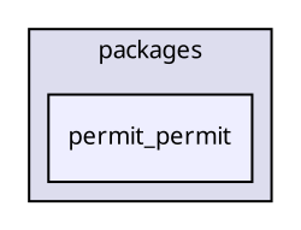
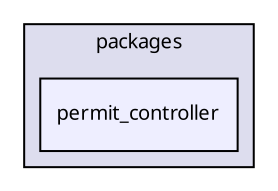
  digraph {
    compound=true
    rankdir=LR
-   n1 [fillcolor="#eeeeff" fontname="FreeSans.ttf" fontsize=10 label=permit_permit pencolor=black shape=box style=filled]
+   n1 [fillcolor="#eeeeff" fontname="FreeSans.ttf" fontsize=10 label=permit_controller pencolor=black shape=box style=filled]
    subgraph cluster_1 {
      bgcolor="#ddddee"
      fontname="FreeSans.ttf"
      fontsize=10
      label=packages
      pencolor=black
      n1
    }
  }
